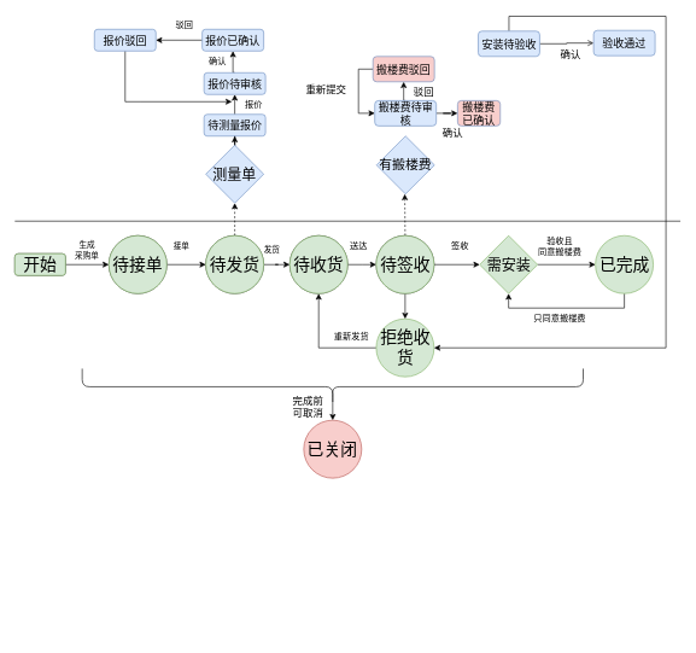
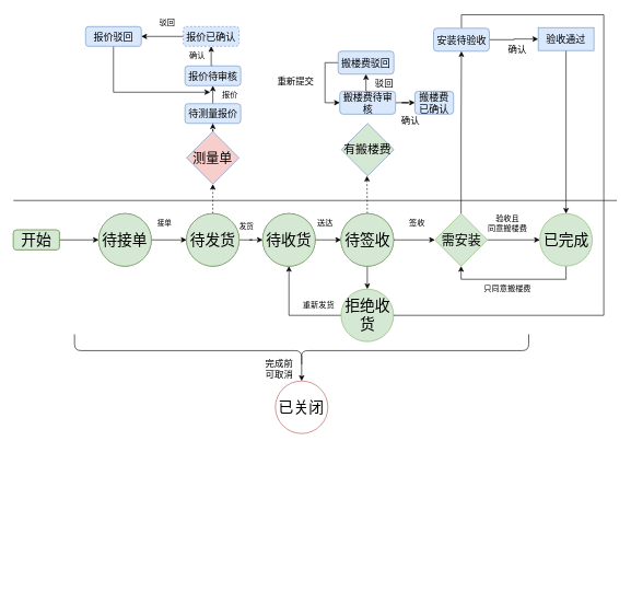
  <mxCell id="0" />
  <mxCell id="1" parent="0" />
  <mxCell id="2" style="edgeStyle=orthogonalEdgeStyle;rounded=0;orthogonalLoop=1;jettySize=auto;html=1;exitX=1;exitY=0.5;exitDx=0;exitDy=0;fontSize=23;" parent="1" source="3" target="5" edge="1"><mxGeometry relative="1" as="geometry" /></mxCell>
  <mxCell id="3" value="&lt;font style=&quot;font-size: 23px;&quot;&gt;开始&lt;/font&gt;" style="rounded=1;whiteSpace=wrap;html=1;" parent="1" vertex="1"><mxGeometry x="20" y="350" width="70" height="30" as="geometry" /></mxCell>
  <mxCell id="4" style="edgeStyle=orthogonalEdgeStyle;rounded=0;orthogonalLoop=1;jettySize=auto;html=1;exitX=1;exitY=0.5;exitDx=0;exitDy=0;fontSize=11;" parent="1" source="5" target="9" edge="1"><mxGeometry relative="1" as="geometry" /></mxCell>
  <mxCell id="5" value="待接单" style="ellipse;whiteSpace=wrap;html=1;aspect=fixed;fontSize=23;" parent="1" vertex="1"><mxGeometry x="150" y="325" width="80" height="80" as="geometry" /></mxCell>
- <mxCell id="6" value="生成&lt;br&gt;采购单" style="text;html=1;strokeColor=none;fillColor=none;align=center;verticalAlign=middle;whiteSpace=wrap;rounded=0;fontSize=11;" parent="1" vertex="1"><mxGeometry x="90" y="330" width="60" height="30" as="geometry" /></mxCell>
  <mxCell id="7" style="edgeStyle=orthogonalEdgeStyle;rounded=0;orthogonalLoop=1;jettySize=auto;html=1;exitX=1;exitY=0.5;exitDx=0;exitDy=0;fontSize=11;" parent="1" source="9" target="12" edge="1"><mxGeometry relative="1" as="geometry" /></mxCell>
  <mxCell id="8" style="edgeStyle=orthogonalEdgeStyle;rounded=0;orthogonalLoop=1;jettySize=auto;html=1;exitX=0.5;exitY=0;exitDx=0;exitDy=0;entryX=0.5;entryY=1;entryDx=0;entryDy=0;fontSize=12;startArrow=none;startFill=0;dashed=1;" parent="1" source="9" target="16" edge="1"><mxGeometry relative="1" as="geometry" /></mxCell>
  <mxCell id="9" value="待发货" style="ellipse;whiteSpace=wrap;html=1;aspect=fixed;fontSize=23;" parent="1" vertex="1"><mxGeometry x="284" y="325" width="80" height="80" as="geometry" /></mxCell>
  <mxCell id="10" value="接单" style="text;html=1;align=center;verticalAlign=middle;resizable=0;points=[];autosize=1;strokeColor=none;fillColor=none;fontSize=11;" parent="1" vertex="1"><mxGeometry x="225" y="325" width="50" height="30" as="geometry" /></mxCell>
  <mxCell id="11" style="edgeStyle=orthogonalEdgeStyle;rounded=0;orthogonalLoop=1;jettySize=auto;html=1;exitX=1;exitY=0.5;exitDx=0;exitDy=0;fontSize=12;startArrow=none;startFill=0;" parent="1" source="12" target="31" edge="1"><mxGeometry relative="1" as="geometry" /></mxCell>
  <mxCell id="12" value="待收货" style="ellipse;whiteSpace=wrap;html=1;aspect=fixed;fontSize=23;" parent="1" vertex="1"><mxGeometry x="400" y="325" width="80" height="80" as="geometry" /></mxCell>
  <mxCell id="13" value="发货" style="text;html=1;align=center;verticalAlign=middle;resizable=0;points=[];autosize=1;strokeColor=none;fillColor=none;fontSize=11;" parent="1" vertex="1"><mxGeometry x="350" y="330" width="50" height="30" as="geometry" /></mxCell>
  <mxCell id="14" value="" style="line;strokeWidth=1;html=1;perimeter=backbonePerimeter;points=[];outlineConnect=0;fontSize=11;" parent="1" vertex="1"><mxGeometry x="20" y="300" width="920" height="10" as="geometry" /></mxCell>
- <mxCell id="15" style="edgeStyle=orthogonalEdgeStyle;rounded=0;orthogonalLoop=1;jettySize=auto;html=1;exitX=0.5;exitY=0;exitDx=0;exitDy=0;fontSize=14;" parent="1" source="16" target="18" edge="1"><mxGeometry relative="1" as="geometry" /></mxCell>
- <mxCell id="16" value="&lt;font style=&quot;font-size: 20px;&quot;&gt;测量单&lt;/font&gt;" style="rhombus;whiteSpace=wrap;html=1;strokeWidth=1;fontSize=11;fillColor=#dae8fc;strokeColor=#6c8ebf;" parent="1" vertex="1"><mxGeometry x="284" y="200" width="80" height="80" as="geometry" /></mxCell>
+ <mxCell id="15" style="edgeStyle=orthogonalEdgeStyle;rounded=0;orthogonalLoop=1;jettySize=auto;html=1;exitX=0.5;exitY=0;exitDx=0;exitDy=0;fontSize=14;dashed=1;" parent="1" source="16" target="18" edge="1"><mxGeometry relative="1" as="geometry" /></mxCell>
+ <mxCell id="16" value="&lt;font style=&quot;font-size: 20px;&quot;&gt;测量单&lt;/font&gt;" style="rhombus;whiteSpace=wrap;html=1;strokeWidth=1;fontSize=11;fillColor=#f8cecc;strokeColor=#6c8ebf;" parent="1" vertex="1"><mxGeometry x="284" y="200" width="80" height="80" as="geometry" /></mxCell>
  <mxCell id="17" style="edgeStyle=orthogonalEdgeStyle;rounded=0;orthogonalLoop=1;jettySize=auto;html=1;exitX=0.5;exitY=0;exitDx=0;exitDy=0;entryX=0.5;entryY=1;entryDx=0;entryDy=0;fontSize=14;" parent="1" source="18" target="20" edge="1"><mxGeometry relative="1" as="geometry" /></mxCell>
  <mxCell id="18" value="&lt;font style=&quot;font-size: 15px;&quot;&gt;待测量报价&lt;/font&gt;" style="rounded=1;whiteSpace=wrap;html=1;fillColor=#dae8fc;strokeColor=#6c8ebf;" parent="1" vertex="1"><mxGeometry x="281.5" y="157.5" width="85" height="30" as="geometry" /></mxCell>
  <mxCell id="19" style="edgeStyle=orthogonalEdgeStyle;rounded=0;orthogonalLoop=1;jettySize=auto;html=1;exitX=0.5;exitY=0;exitDx=0;exitDy=0;entryX=0.5;entryY=1;entryDx=0;entryDy=0;fontSize=14;" parent="1" source="20" target="26" edge="1"><mxGeometry relative="1" as="geometry" /></mxCell>
  <mxCell id="20" value="&lt;span style=&quot;font-size: 15px;&quot;&gt;报价待审核&lt;/span&gt;" style="rounded=1;whiteSpace=wrap;html=1;fillColor=#dae8fc;strokeColor=#6c8ebf;" parent="1" vertex="1"><mxGeometry x="281.5" y="100" width="85" height="30" as="geometry" /></mxCell>
  <mxCell id="21" value="&lt;font style=&quot;font-size: 12px;&quot;&gt;报价&lt;/font&gt;" style="text;html=1;align=center;verticalAlign=middle;resizable=0;points=[];autosize=1;strokeColor=none;fillColor=none;fontSize=15;" parent="1" vertex="1"><mxGeometry x="325" y="127.5" width="50" height="30" as="geometry" /></mxCell>
  <mxCell id="22" style="edgeStyle=orthogonalEdgeStyle;rounded=0;orthogonalLoop=1;jettySize=auto;html=1;exitX=0.5;exitY=1;exitDx=0;exitDy=0;fontSize=14;" parent="1" source="23" edge="1"><mxGeometry relative="1" as="geometry"><mxPoint x="320" y="140" as="targetPoint" /><Array as="points"><mxPoint x="193" y="140" /><mxPoint x="320" y="140" /></Array></mxGeometry></mxCell>
  <mxCell id="23" value="&lt;span style=&quot;font-size: 15px;&quot;&gt;报价驳回&lt;/span&gt;" style="rounded=1;whiteSpace=wrap;html=1;fillColor=#dae8fc;strokeColor=#6c8ebf;" parent="1" vertex="1"><mxGeometry x="130" y="40" width="85" height="30" as="geometry" /></mxCell>
  <mxCell id="24" value="驳回" style="text;html=1;align=center;verticalAlign=middle;resizable=0;points=[];autosize=1;strokeColor=none;fillColor=none;fontSize=12;" parent="1" vertex="1"><mxGeometry x="229" y="20" width="50" height="30" as="geometry" /></mxCell>
  <mxCell id="25" style="edgeStyle=orthogonalEdgeStyle;rounded=0;orthogonalLoop=1;jettySize=auto;html=1;exitX=0;exitY=0.5;exitDx=0;exitDy=0;fontSize=14;" parent="1" source="26" target="23" edge="1"><mxGeometry relative="1" as="geometry" /></mxCell>
- <mxCell id="26" value="&lt;span style=&quot;font-size: 15px;&quot;&gt;报价已确认&lt;/span&gt;" style="rounded=1;whiteSpace=wrap;html=1;fillColor=#dae8fc;strokeColor=#6c8ebf;" parent="1" vertex="1"><mxGeometry x="279" y="40" width="85" height="30" as="geometry" /></mxCell>
+ <mxCell id="26" value="&lt;span style=&quot;font-size: 15px;&quot;&gt;报价已确认&lt;/span&gt;" style="rounded=1;whiteSpace=wrap;html=1;fillColor=#dae8fc;strokeColor=#6c8ebf;dashed=1;" parent="1" vertex="1"><mxGeometry x="279" y="40" width="85" height="30" as="geometry" /></mxCell>
  <mxCell id="27" value="确认" style="text;html=1;align=center;verticalAlign=middle;resizable=0;points=[];autosize=1;strokeColor=none;fillColor=none;fontSize=12;" parent="1" vertex="1"><mxGeometry x="275" y="70" width="50" height="30" as="geometry" /></mxCell>
  <mxCell id="28" style="edgeStyle=orthogonalEdgeStyle;rounded=0;orthogonalLoop=1;jettySize=auto;html=1;exitX=0.5;exitY=1;exitDx=0;exitDy=0;entryX=0.5;entryY=0;entryDx=0;entryDy=0;fontSize=12;startArrow=none;startFill=0;" parent="1" source="31" target="34" edge="1"><mxGeometry relative="1" as="geometry" /></mxCell>
  <mxCell id="29" style="edgeStyle=orthogonalEdgeStyle;rounded=0;orthogonalLoop=1;jettySize=auto;html=1;exitX=1;exitY=0.5;exitDx=0;exitDy=0;entryX=0;entryY=0.5;entryDx=0;entryDy=0;" parent="1" source="31" target="38" edge="1"><mxGeometry relative="1" as="geometry"><mxPoint x="642.5" y="365" as="targetPoint" /></mxGeometry></mxCell>
  <mxCell id="30" style="edgeStyle=orthogonalEdgeStyle;rounded=0;orthogonalLoop=1;jettySize=auto;html=1;exitX=0.5;exitY=0;exitDx=0;exitDy=0;fontSize=14;dashed=1;" parent="1" source="31" edge="1"><mxGeometry relative="1" as="geometry"><mxPoint x="559" y="267.5" as="targetPoint" /></mxGeometry></mxCell>
  <mxCell id="31" value="待签收" style="ellipse;whiteSpace=wrap;html=1;aspect=fixed;fontSize=23;" parent="1" vertex="1"><mxGeometry x="519.5" y="325" width="80" height="80" as="geometry" /></mxCell>
  <mxCell id="32" value="送达" style="text;html=1;align=center;verticalAlign=middle;resizable=0;points=[];autosize=1;strokeColor=none;fillColor=none;fontSize=12;" parent="1" vertex="1"><mxGeometry x="470" y="325" width="50" height="30" as="geometry" /></mxCell>
  <mxCell id="33" style="edgeStyle=orthogonalEdgeStyle;rounded=0;orthogonalLoop=1;jettySize=auto;html=1;exitX=0;exitY=0.5;exitDx=0;exitDy=0;fontSize=12;startArrow=none;startFill=0;" parent="1" source="34" target="12" edge="1"><mxGeometry relative="1" as="geometry" /></mxCell>
  <mxCell id="34" value="拒绝收货" style="ellipse;whiteSpace=wrap;html=1;aspect=fixed;fontSize=23;fillColor=#d5e8d4;strokeColor=#82b366;" parent="1" vertex="1"><mxGeometry x="519.5" y="440" width="80" height="80" as="geometry" /></mxCell>
  <mxCell id="35" value="重新发货" style="text;html=1;align=center;verticalAlign=middle;resizable=0;points=[];autosize=1;strokeColor=none;fillColor=none;fontSize=12;" parent="1" vertex="1"><mxGeometry x="450" y="450" width="70" height="30" as="geometry" /></mxCell>
  <mxCell id="36" style="edgeStyle=orthogonalEdgeStyle;rounded=0;orthogonalLoop=1;jettySize=auto;html=1;exitX=1;exitY=0.5;exitDx=0;exitDy=0;" parent="1" source="38" target="41" edge="1"><mxGeometry relative="1" as="geometry" /></mxCell>
+ <mxCell id="37" style="edgeStyle=orthogonalEdgeStyle;rounded=0;orthogonalLoop=1;jettySize=auto;html=1;exitX=0.5;exitY=0;exitDx=0;exitDy=0;entryX=0.5;entryY=1;entryDx=0;entryDy=0;fontSize=14;" parent="1" source="38" target="56" edge="1"><mxGeometry relative="1" as="geometry" /></mxCell>
  <mxCell id="38" value="&lt;span style=&quot;font-size: 20px;&quot;&gt;需安装&lt;/span&gt;" style="rhombus;whiteSpace=wrap;html=1;strokeWidth=1;fontSize=11;fillColor=#d5e8d4;strokeColor=#82b366;" parent="1" vertex="1"><mxGeometry x="662.5" y="325" width="80" height="80" as="geometry" /></mxCell>
  <mxCell id="39" value="签收" style="text;html=1;align=center;verticalAlign=middle;resizable=0;points=[];autosize=1;strokeColor=none;fillColor=none;" parent="1" vertex="1"><mxGeometry x="610" y="325" width="50" height="30" as="geometry" /></mxCell>
  <mxCell id="40" style="edgeStyle=orthogonalEdgeStyle;rounded=0;orthogonalLoop=1;jettySize=auto;html=1;exitX=0.5;exitY=1;exitDx=0;exitDy=0;entryX=0.5;entryY=1;entryDx=0;entryDy=0;" parent="1" source="41" target="38" edge="1"><mxGeometry relative="1" as="geometry" /></mxCell>
  <mxCell id="41" value="已完成" style="ellipse;whiteSpace=wrap;html=1;aspect=fixed;fontSize=23;fillColor=#d5e8d4;strokeColor=#82b366;" parent="1" vertex="1"><mxGeometry x="822.5" y="325" width="80" height="80" as="geometry" /></mxCell>
  <mxCell id="42" value="验收且&lt;br&gt;同意搬楼费" style="text;html=1;align=center;verticalAlign=middle;resizable=0;points=[];autosize=1;strokeColor=none;fillColor=none;" parent="1" vertex="1"><mxGeometry x="732.5" y="320" width="80" height="40" as="geometry" /></mxCell>
  <mxCell id="43" value="只同意搬楼费" style="text;html=1;align=center;verticalAlign=middle;resizable=0;points=[];autosize=1;strokeColor=none;fillColor=none;" parent="1" vertex="1"><mxGeometry x="722.5" y="425" width="100" height="30" as="geometry" /></mxCell>
- <mxCell id="44" value="&lt;font style=&quot;font-size: 18px;&quot;&gt;有搬楼费&lt;/font&gt;" style="rhombus;whiteSpace=wrap;html=1;strokeWidth=1;fontSize=11;fillColor=#dae8fc;strokeColor=#6c8ebf;" parent="1" vertex="1"><mxGeometry x="520" y="187.5" width="80" height="80" as="geometry" /></mxCell>
+ <mxCell id="44" value="&lt;font style=&quot;font-size: 18px;&quot;&gt;有搬楼费&lt;/font&gt;" style="rhombus;whiteSpace=wrap;html=1;strokeWidth=1;fontSize=11;fillColor=#d5e8d4;strokeColor=#6c8ebf;" parent="1" vertex="1"><mxGeometry x="520" y="187.5" width="80" height="80" as="geometry" /></mxCell>
  <mxCell id="45" style="edgeStyle=orthogonalEdgeStyle;rounded=0;orthogonalLoop=1;jettySize=auto;html=1;exitX=0.5;exitY=0;exitDx=0;exitDy=0;entryX=0.5;entryY=1;entryDx=0;entryDy=0;fontSize=14;" parent="1" source="47" target="49" edge="1"><mxGeometry relative="1" as="geometry" /></mxCell>
  <mxCell id="46" style="edgeStyle=orthogonalEdgeStyle;rounded=0;orthogonalLoop=1;jettySize=auto;html=1;exitX=1;exitY=0.5;exitDx=0;exitDy=0;fontSize=14;" parent="1" source="47" target="50" edge="1"><mxGeometry relative="1" as="geometry" /></mxCell>
  <mxCell id="47" value="&lt;span style=&quot;font-size: 15px;&quot;&gt;搬楼费待审核&lt;/span&gt;" style="rounded=1;whiteSpace=wrap;html=1;fillColor=#dae8fc;strokeColor=#6c8ebf;" parent="1" vertex="1"><mxGeometry x="517.5" y="138.5" width="85" height="35" as="geometry" /></mxCell>
  <mxCell id="48" style="edgeStyle=orthogonalEdgeStyle;rounded=0;orthogonalLoop=1;jettySize=auto;html=1;exitX=0;exitY=0.5;exitDx=0;exitDy=0;entryX=0;entryY=0.5;entryDx=0;entryDy=0;fontSize=14;" parent="1" source="49" target="47" edge="1"><mxGeometry relative="1" as="geometry" /></mxCell>
- <mxCell id="49" value="&lt;span style=&quot;font-size: 15px;&quot;&gt;搬楼费驳回&lt;/span&gt;" style="rounded=1;whiteSpace=wrap;html=1;fillColor=#f8cecc;strokeColor=#6c8ebf;" parent="1" vertex="1"><mxGeometry x="515" y="77.5" width="85" height="35" as="geometry" /></mxCell>
- <mxCell id="50" value="&lt;span style=&quot;font-size: 15px;&quot;&gt;搬楼费已确认&lt;/span&gt;" style="rounded=1;whiteSpace=wrap;html=1;fillColor=#f8cecc;strokeColor=#6c8ebf;" parent="1" vertex="1"><mxGeometry x="632" y="138.5" width="59" height="35" as="geometry" /></mxCell>
+ <mxCell id="49" value="&lt;span style=&quot;font-size: 15px;&quot;&gt;搬楼费驳回&lt;/span&gt;" style="rounded=1;whiteSpace=wrap;html=1;fillColor=#dae8fc;strokeColor=#6c8ebf;" parent="1" vertex="1"><mxGeometry x="515" y="77.5" width="85" height="35" as="geometry" /></mxCell>
+ <mxCell id="50" value="&lt;span style=&quot;font-size: 15px;&quot;&gt;搬楼费已确认&lt;/span&gt;" style="rounded=1;whiteSpace=wrap;html=1;fillColor=#dae8fc;strokeColor=#6c8ebf;" parent="1" vertex="1"><mxGeometry x="632" y="138.5" width="59" height="35" as="geometry" /></mxCell>
  <mxCell id="51" value="&lt;font style=&quot;font-size: 14px;&quot;&gt;驳回&lt;/font&gt;" style="text;html=1;align=center;verticalAlign=middle;resizable=0;points=[];autosize=1;strokeColor=none;fillColor=none;fontSize=18;" parent="1" vertex="1"><mxGeometry x="560" y="105" width="50" height="40" as="geometry" /></mxCell>
  <mxCell id="52" value="确认" style="text;html=1;align=center;verticalAlign=middle;resizable=0;points=[];autosize=1;strokeColor=none;fillColor=none;fontSize=14;" parent="1" vertex="1"><mxGeometry x="600" y="167.5" width="50" height="30" as="geometry" /></mxCell>
  <mxCell id="53" value="重新提交" style="text;html=1;align=center;verticalAlign=middle;resizable=0;points=[];autosize=1;strokeColor=none;fillColor=none;fontSize=14;" parent="1" vertex="1"><mxGeometry x="410" y="108.5" width="80" height="30" as="geometry" /></mxCell>
- <mxCell id="54" style="edgeStyle=orthogonalEdgeStyle;rounded=0;orthogonalLoop=1;jettySize=auto;html=1;exitX=1;exitY=0.5;exitDx=0;exitDy=0;fontSize=14;endArrow=open;" parent="1" source="56" target="58" edge="1"><mxGeometry relative="1" as="geometry" /></mxCell>
- <mxCell id="55" style="edgeStyle=orthogonalEdgeStyle;rounded=0;orthogonalLoop=1;jettySize=auto;html=1;exitX=0.5;exitY=0;exitDx=0;exitDy=0;entryX=1;entryY=0.5;entryDx=0;entryDy=0;fontSize=14;" parent="1" source="56" target="34" edge="1"><mxGeometry relative="1" as="geometry"><Array as="points"><mxPoint x="703" y="22" /><mxPoint x="920" y="22" /><mxPoint x="920" y="480" /></Array></mxGeometry></mxCell>
+ <mxCell id="54" style="edgeStyle=orthogonalEdgeStyle;rounded=0;orthogonalLoop=1;jettySize=auto;html=1;exitX=1;exitY=0.5;exitDx=0;exitDy=0;fontSize=14;" parent="1" source="56" target="58" edge="1"><mxGeometry relative="1" as="geometry" /></mxCell>
+ <mxCell id="55" style="edgeStyle=orthogonalEdgeStyle;rounded=0;orthogonalLoop=1;jettySize=auto;html=1;exitX=0.5;exitY=0;exitDx=0;exitDy=0;entryX=1;entryY=0.5;entryDx=0;entryDy=0;fontSize=14;endArrow=none;" parent="1" source="56" target="34" edge="1"><mxGeometry relative="1" as="geometry"><Array as="points"><mxPoint x="703" y="22" /><mxPoint x="920" y="22" /><mxPoint x="920" y="480" /></Array></mxGeometry></mxCell>
  <mxCell id="56" value="&lt;span style=&quot;font-size: 15px;&quot;&gt;安装待验收&lt;/span&gt;" style="rounded=1;whiteSpace=wrap;html=1;fillColor=#dae8fc;strokeColor=#6c8ebf;" parent="1" vertex="1"><mxGeometry x="660.5" y="42.5" width="85" height="35" as="geometry" /></mxCell>
- <mxCell id="58" value="&lt;span style=&quot;font-size: 15px;&quot;&gt;验收通过&lt;/span&gt;" style="rounded=1;whiteSpace=wrap;html=1;fillColor=#dae8fc;strokeColor=#6c8ebf;" parent="1" vertex="1"><mxGeometry x="820" y="41.5" width="85" height="35" as="geometry" /></mxCell>
+ <mxCell id="57" style="edgeStyle=orthogonalEdgeStyle;rounded=0;orthogonalLoop=1;jettySize=auto;html=1;exitX=0.5;exitY=1;exitDx=0;exitDy=0;fontSize=14;" parent="1" source="58" target="41" edge="1"><mxGeometry relative="1" as="geometry" /></mxCell>
+ <mxCell id="58" value="&lt;span style=&quot;font-size: 15px;&quot;&gt;验收通过&lt;/span&gt;" style="whiteSpace=wrap;html=1;fillColor=#dae8fc;strokeColor=#6c8ebf;rounded=0;" parent="1" vertex="1"><mxGeometry x="820" y="41.5" width="85" height="35" as="geometry" /></mxCell>
  <mxCell id="59" value="确认" style="text;html=1;align=center;verticalAlign=middle;resizable=0;points=[];autosize=1;strokeColor=none;fillColor=none;fontSize=14;" parent="1" vertex="1"><mxGeometry x="762.5" y="60" width="50" height="30" as="geometry" /></mxCell>
  <mxCell id="60" style="edgeStyle=orthogonalEdgeStyle;rounded=0;orthogonalLoop=1;jettySize=auto;html=1;exitX=0.1;exitY=0.5;exitDx=0;exitDy=0;exitPerimeter=0;entryX=0.5;entryY=0;entryDx=0;entryDy=0;fontSize=14;" parent="1" source="61" target="62" edge="1"><mxGeometry relative="1" as="geometry" /></mxCell>
  <mxCell id="61" value="" style="shape=curlyBracket;whiteSpace=wrap;html=1;rounded=1;fontSize=14;rotation=-90;" parent="1" vertex="1"><mxGeometry x="434.38" y="187.5" width="50" height="692.5" as="geometry" /></mxCell>
- <mxCell id="62" value="已关闭" style="ellipse;whiteSpace=wrap;html=1;aspect=fixed;fontSize=23;fillColor=#f8cecc;strokeColor=#b85450;" parent="1" vertex="1"><mxGeometry x="419.38" y="580" width="80" height="80" as="geometry" /></mxCell>
+ <mxCell id="62" value="已关闭" style="ellipse;whiteSpace=wrap;html=1;aspect=fixed;fontSize=23;fillColor=#ffffff;strokeColor=#b85450;" parent="1" vertex="1"><mxGeometry x="419.38" y="580" width="80" height="80" as="geometry" /></mxCell>
  <mxCell id="63" value="完成前&lt;br&gt;可取消" style="text;html=1;align=center;verticalAlign=middle;resizable=0;points=[];autosize=1;strokeColor=none;fillColor=none;fontSize=14;" parent="1" vertex="1"><mxGeometry x="390" y="536.25" width="70" height="50" as="geometry" /></mxCell>
  <mxCell id="64" value="&lt;font style=&quot;font-size: 23px;&quot;&gt;开始&lt;/font&gt;" style="rounded=1;whiteSpace=wrap;html=1;fillColor=#d5e8d4;strokeColor=#82b366;" parent="1" vertex="1"><mxGeometry x="20" y="350" width="70" height="30" as="geometry" /></mxCell>
  <mxCell id="65" value="待接单" style="ellipse;whiteSpace=wrap;html=1;aspect=fixed;fontSize=23;fillColor=#d5e8d4;strokeColor=#82b366;" parent="1" vertex="1"><mxGeometry x="150" y="325" width="80" height="80" as="geometry" /></mxCell>
  <mxCell id="66" value="待发货" style="ellipse;whiteSpace=wrap;html=1;aspect=fixed;fontSize=23;fillColor=#d5e8d4;strokeColor=#82b366;" parent="1" vertex="1"><mxGeometry x="284" y="325" width="80" height="80" as="geometry" /></mxCell>
  <mxCell id="67" value="待收货" style="ellipse;whiteSpace=wrap;html=1;aspect=fixed;fontSize=23;fillColor=#d5e8d4;strokeColor=#82b366;" parent="1" vertex="1"><mxGeometry x="400" y="325" width="80" height="80" as="geometry" /></mxCell>
  <mxCell id="68" value="待签收" style="ellipse;whiteSpace=wrap;html=1;aspect=fixed;fontSize=23;fillColor=#d5e8d4;strokeColor=#82b366;" parent="1" vertex="1"><mxGeometry x="519.5" y="325" width="80" height="80" as="geometry" /></mxCell>
